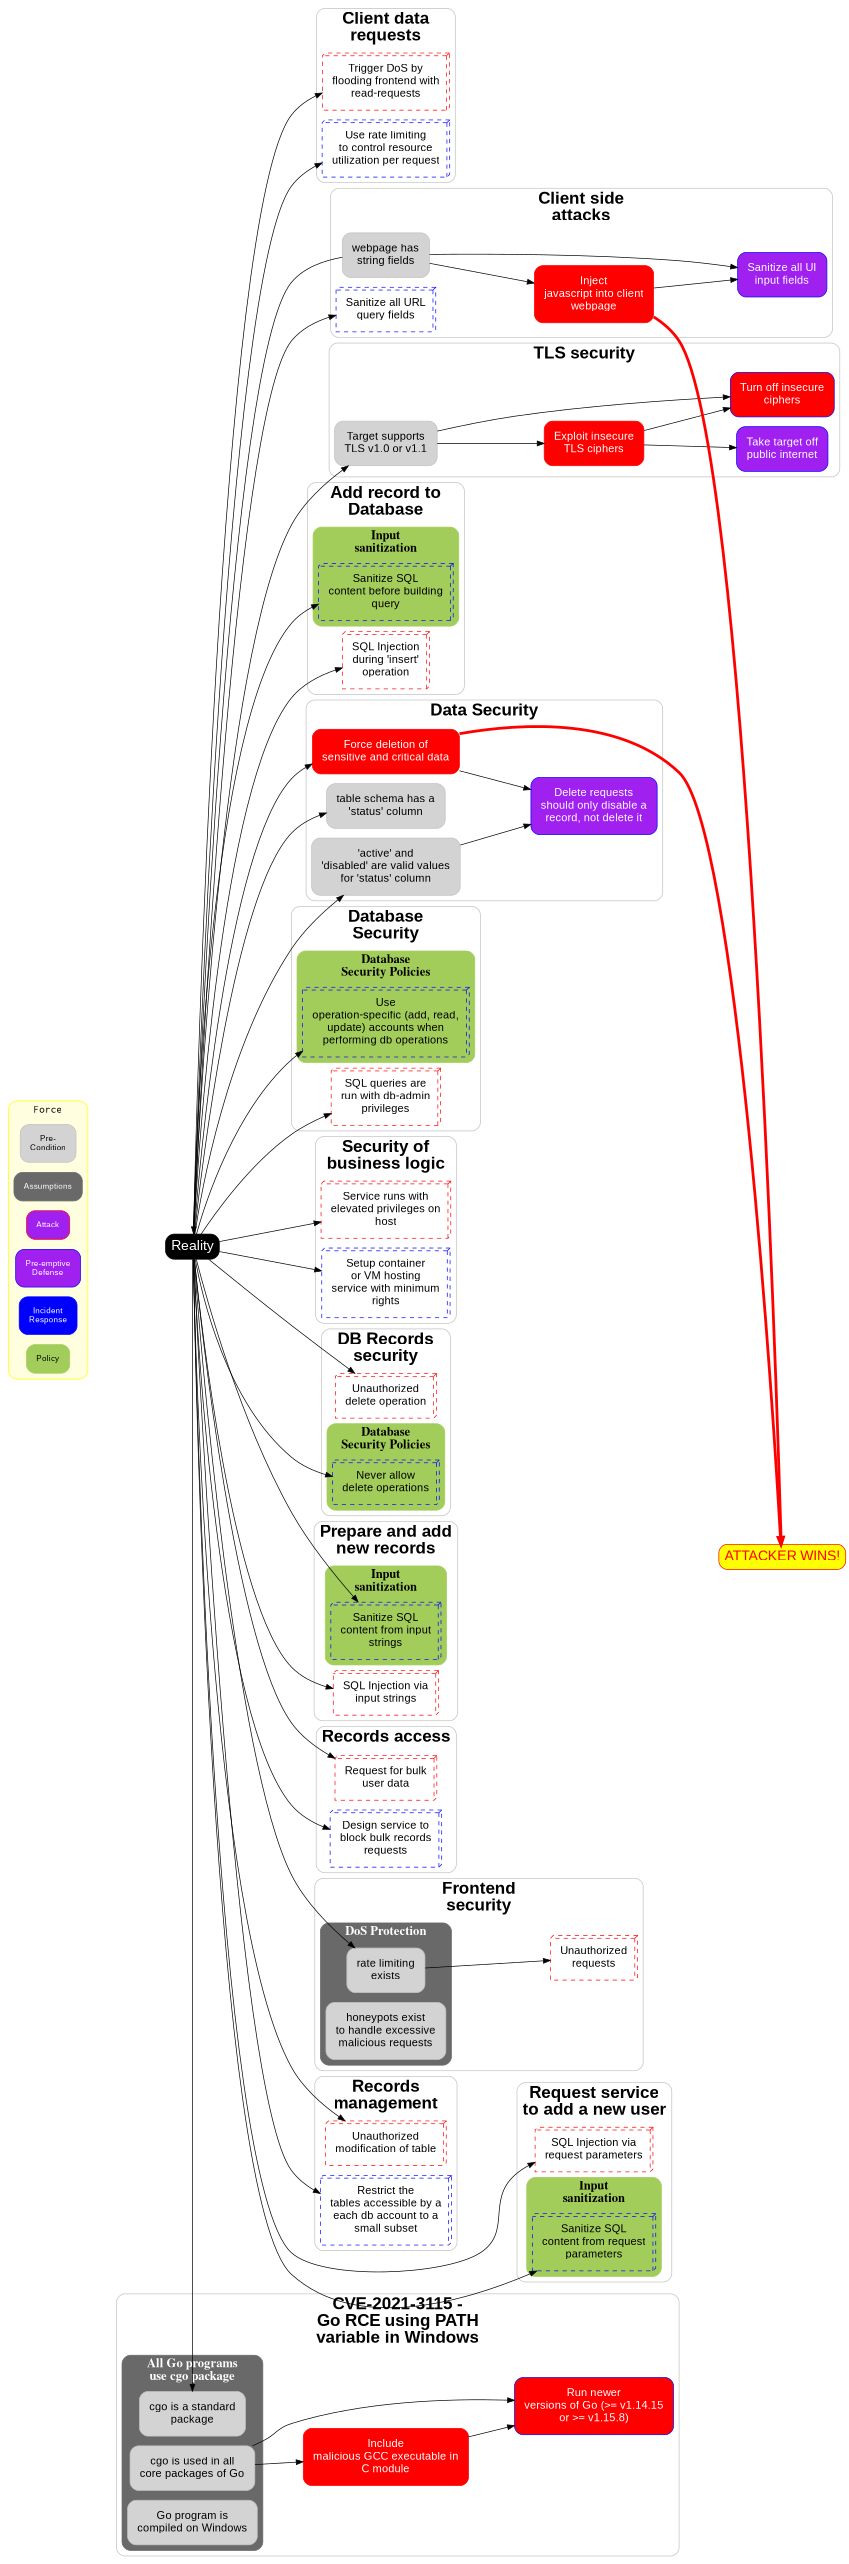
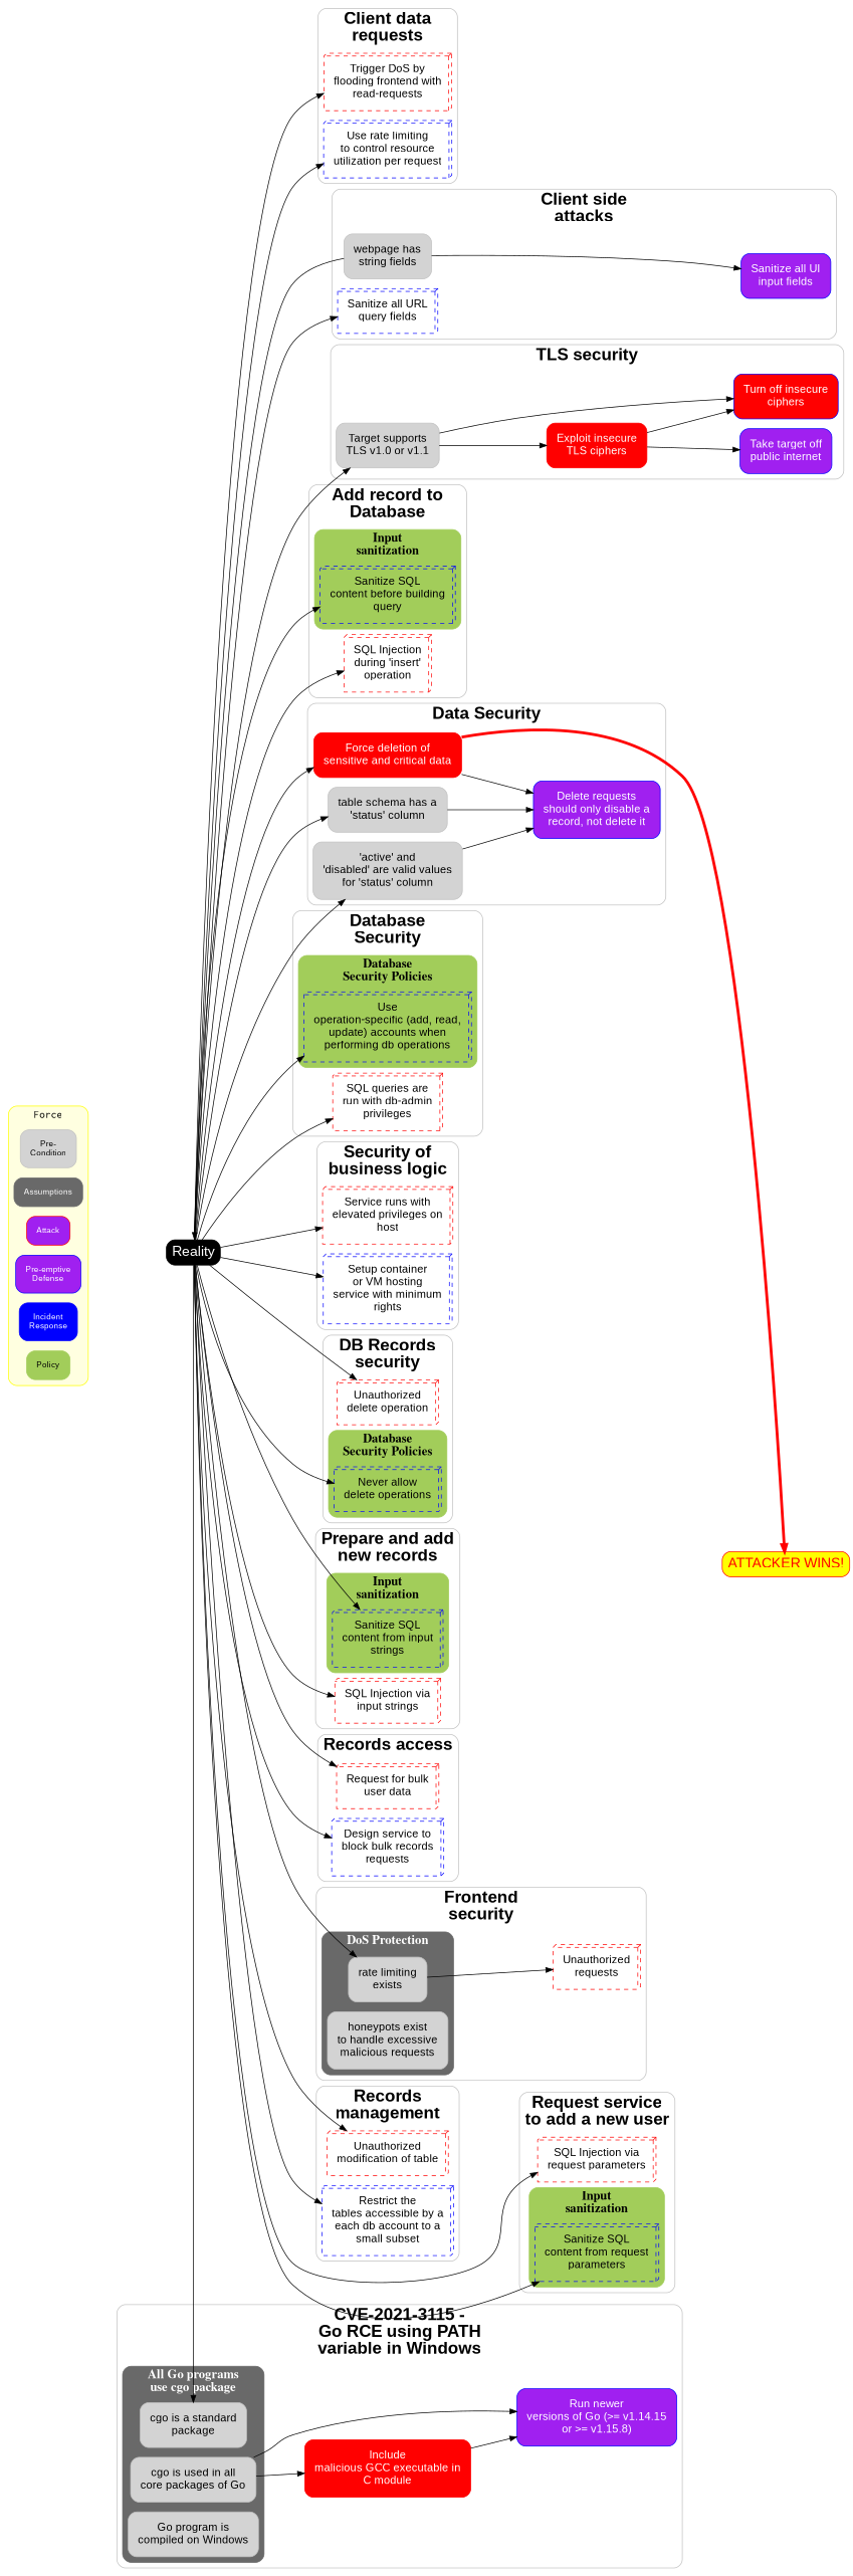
  digraph {
    compound=true
    nodesep=0.2
    rankdir=LR
    ranksep=0.9
    splines=true
    style="filled, rounded"
    node [color=blue fillcolor=transparent fontcolor=black fontname=Arial fontsize=16 margin=0.2 shape=box style="filled, rounded"]
    n1 [label="Use\noperation-specific (add, read,\nupdate) accounts when\nperforming db operations" shape=box3d style="filled, dashed"]
    n2 [color=red label="SQL queries are\nrun with db-admin\nprivileges" shape=box3d style="filled, dashed"]
    n3 [color=gray fillcolor=lightgray label="Target supports\nTLS v1.0 or v1.1"]
    n4 [color=red fillcolor=red fontcolor=white label="Exploit insecure\nTLS ciphers"]
    n5 [fillcolor=purple fontcolor=white label="Take target off\npublic internet"]
    n6 [fillcolor=red fontcolor=white label="Turn off insecure\nciphers"]
    n7 [label="Sanitize SQL\ncontent from request\nparameters" shape=box3d style="filled, dashed"]
    n8 [color=red label="SQL Injection via\nrequest parameters" shape=box3d style="filled, dashed"]
    n9 [color=red label="Service runs with\nelevated privileges on\nhost" shape=box3d style="filled, dashed"]
    n10 [label="Setup container\nor VM hosting\nservice with minimum\nrights" shape=box3d style="filled, dashed"]
    n11 [label="Never allow\ndelete operations" shape=box3d style="filled, dashed"]
    n12 [color=red label="Unauthorized\ndelete operation" shape=box3d style="filled, dashed"]
    n13 [label="Sanitize SQL\ncontent from input\nstrings" shape=box3d style="filled, dashed"]
    n14 [color=red label="SQL Injection via\ninput strings" shape=box3d style="filled, dashed"]
    n15 [color=gray fillcolor=lightgray label="webpage has\nstring fields"]
-   n16 [color=red fillcolor=red fontcolor=white label="Inject\njavascript into client\nwebpage"]
    n17 [fillcolor=purple fontcolor=white label="Sanitize all UI\ninput fields"]
    n18 [label="Sanitize all URL\nquery fields" shape=box3d style="filled, dashed"]
    n19 [color=red label="Request for bulk\nuser data" shape=box3d style="filled, dashed"]
    n20 [label="Design service to\nblock bulk records\nrequests" shape=box3d style="filled, dashed"]
    n21 [color=gray fillcolor=lightgray label="rate limiting\nexists"]
    n22 [color=gray fillcolor=lightgray label="honeypots exist\nto handle excessive\nmalicious requests"]
    n23 [color=red label="Unauthorized\nrequests" shape=box3d style="filled, dashed"]
    n24 [color=red label="Unauthorized\nmodification of table" shape=box3d style="filled, dashed"]
    n25 [label="Restrict the\ntables accessible by a\neach db account to a\nsmall subset" shape=box3d style="filled, dashed"]
    n26 [color=gray fillcolor=lightgray label="cgo is a standard\npackage"]
    n27 [color=gray fillcolor=lightgray label="cgo is used in all\ncore packages of Go"]
    n28 [color=gray fillcolor=lightgray label="Go program is\ncompiled on Windows"]
    n29 [color=red fillcolor=red fontcolor=white label="Include\nmalicious GCC executable in\nC module"]
-   n30 [fillcolor=red fontcolor=white label="Run newer\nversions of Go (>= v1.14.15\nor >= v1.15.8)"]
+   n30 [fillcolor=purple fontcolor=white label="Run newer\nversions of Go (>= v1.14.15\nor >= v1.15.8)"]
    n31 [color=gray fillcolor=lightgray label="table schema has a\n'status' column"]
    n32 [color=gray fillcolor=lightgray label="'active' and\n'disabled' are valid values\nfor 'status' column"]
    n33 [color=red fillcolor=red fontcolor=white label="Force deletion of\nsensitive and critical data"]
    n34 [fillcolor=purple fontcolor=white label="Delete requests\nshould only disable a\nrecord, not delete it"]
    n35 [color=red label="Trigger DoS by\nflooding frontend with\nread-requests" shape=box3d style="filled, dashed"]
    n36 [label="Use rate limiting\nto control resource\nutilization per request" shape=box3d style="filled, dashed"]
    n37 [label="Sanitize SQL\ncontent before building\nquery" shape=box3d style="filled, dashed"]
    n38 [color=red label="SQL Injection\nduring 'insert'\noperation" shape=box3d style="filled, dashed"]
    n39 [color=gray fillcolor=lightgray fontsize=12 label="Pre-\nCondition"]
    n40 [color=dimgray fillcolor=dimgray fontcolor=white fontsize=12 label=Assumptions]
    n41 [color=red fillcolor=purple fontcolor=white fontsize=12 label=Attack]
    n42 [fillcolor=purple fontcolor=white fontsize=12 label="Pre-emptive\nDefense"]
    n43 [fillcolor=blue fontcolor=white fontsize=12 label="Incident\nResponse"]
    n44 [color=darkolivegreen3 fillcolor=darkolivegreen3 fontsize=12 label=Policy]
    n45 [color=red fillcolor=yellow fontcolor=red fontsize=20 label="ATTACKER WINS!" margin=""]
    n46 [color=black fillcolor=black fontcolor=white fontsize=20 label=Reality margin=""]
    subgraph cluster_1 {
      color=gray
      fillcolor=transparent
      fontcolor=black
      fontname=Arial
      fontsize=24
      label=<<B>Database<br></br>Security</B>>
      n2
      subgraph sub_2 {
        color=gray
        fillcolor=transparent
        fontcolor=black
        fontname=Arial
        fontsize=24
        label=<<B>Database<br></br>Security</B>>
        rank=same
      }
      subgraph cluster_3 {
        color=darkolivegreen3
        fillcolor=darkolivegreen3
        fontcolor=black
        fontname=Times
        fontsize=18
        label=<<B>Database<br></br>Security Policies</B>>
        n1
        subgraph sub_4 {
          color=darkolivegreen3
          fillcolor=darkolivegreen3
          fontcolor=black
          fontname=Times
          fontsize=18
          label=<<B>Database<br></br>Security Policies</B>>
          rank=same
        }
      }
    }
    subgraph cluster_5 {
      color=gray
      fillcolor=transparent
      fontcolor=black
      fontname=Arial
      fontsize=24
      label=<<B>TLS security</B>>
      n4
      n5
      n6
      subgraph sub_6 {
        color=gray
        fillcolor=transparent
        fontcolor=black
        fontname=Arial
        fontsize=24
        label=<<B>TLS security</B>>
        rank=same
        n3
      }
    }
    subgraph cluster_7 {
      color=gray
      fillcolor=transparent
      fontcolor=black
      fontname=Arial
      fontsize=24
      label=<<B>Request service<br></br>to add a new user</B>>
      n8
      subgraph sub_8 {
        color=gray
        fillcolor=transparent
        fontcolor=black
        fontname=Arial
        fontsize=24
        label=<<B>Request service<br></br>to add a new user</B>>
        rank=same
      }
      subgraph cluster_9 {
        color=darkolivegreen3
        fillcolor=darkolivegreen3
        fontcolor=black
        fontname=Times
        fontsize=18
        label=<<B>Input<br></br>sanitization</B>>
        n7
        subgraph sub_10 {
          color=darkolivegreen3
          fillcolor=darkolivegreen3
          fontcolor=black
          fontname=Times
          fontsize=18
          label=<<B>Input<br></br>sanitization</B>>
          rank=same
        }
      }
    }
    subgraph cluster_11 {
      color=gray
      fillcolor=transparent
      fontcolor=black
      fontname=Arial
      fontsize=24
      label=<<B>Security of<br></br>business logic</B>>
      n9
      n10
      subgraph sub_12 {
        color=gray
        fillcolor=transparent
        fontcolor=black
        fontname=Arial
        fontsize=24
        label=<<B>Security of<br></br>business logic</B>>
        rank=same
      }
    }
    subgraph cluster_13 {
      color=gray
      fillcolor=transparent
      fontcolor=black
      fontname=Arial
      fontsize=24
      label=<<B>DB Records<br></br>security</B>>
      n12
      subgraph sub_14 {
        color=gray
        fillcolor=transparent
        fontcolor=black
        fontname=Arial
        fontsize=24
        label=<<B>DB Records<br></br>security</B>>
        rank=same
      }
      subgraph cluster_15 {
        color=darkolivegreen3
        fillcolor=darkolivegreen3
        fontcolor=black
        fontname=Times
        fontsize=18
        label=<<B>Database<br></br>Security Policies</B>>
        n11
        subgraph sub_16 {
          color=darkolivegreen3
          fillcolor=darkolivegreen3
          fontcolor=black
          fontname=Times
          fontsize=18
          label=<<B>Database<br></br>Security Policies</B>>
          rank=same
        }
      }
    }
    subgraph cluster_17 {
      color=gray
      fillcolor=transparent
      fontcolor=black
      fontname=Arial
      fontsize=24
      label=<<B>Prepare and add<br></br>new records</B>>
      n14
      subgraph sub_18 {
        color=gray
        fillcolor=transparent
        fontcolor=black
        fontname=Arial
        fontsize=24
        label=<<B>Prepare and add<br></br>new records</B>>
        rank=same
      }
      subgraph cluster_19 {
        color=darkolivegreen3
        fillcolor=darkolivegreen3
        fontcolor=black
        fontname=Times
        fontsize=18
        label=<<B>Input<br></br>sanitization</B>>
        n13
        subgraph sub_20 {
          color=darkolivegreen3
          fillcolor=darkolivegreen3
          fontcolor=black
          fontname=Times
          fontsize=18
          label=<<B>Input<br></br>sanitization</B>>
          rank=same
        }
      }
    }
    subgraph cluster_21 {
      color=gray
      fillcolor=transparent
      fontcolor=black
      fontname=Arial
      fontsize=24
      label=<<B>Client side<br></br>attacks</B>>
-     n16
      n17
      n18
      subgraph sub_22 {
        color=gray
        fillcolor=transparent
        fontcolor=black
        fontname=Arial
        fontsize=24
        label=<<B>Client side<br></br>attacks</B>>
        rank=same
        n15
      }
    }
    subgraph cluster_23 {
      color=gray
      fillcolor=transparent
      fontcolor=black
      fontname=Arial
      fontsize=24
      label=<<B>Records access</B>>
      n19
      n20
      subgraph sub_24 {
        color=gray
        fillcolor=transparent
        fontcolor=black
        fontname=Arial
        fontsize=24
        label=<<B>Records access</B>>
        rank=same
      }
    }
    subgraph cluster_25 {
      color=gray
      fillcolor=transparent
      fontcolor=black
      fontname=Arial
      fontsize=24
      label=<<B>Frontend<br></br>security</B>>
      n23
      subgraph sub_26 {
        color=gray
        fillcolor=transparent
        fontcolor=black
        fontname=Arial
        fontsize=24
        label=<<B>Frontend<br></br>security</B>>
        rank=same
      }
      subgraph cluster_27 {
        color=dimgray
        fillcolor=dimgray
        fontcolor=white
        fontname=Times
        fontsize=18
        label=<<B>DoS Protection</B>>
        subgraph sub_28 {
          color=dimgray
          fillcolor=dimgray
          fontcolor=white
          fontname=Times
          fontsize=18
          label=<<B>DoS Protection</B>>
          rank=same
          n21
          n22
        }
      }
    }
    subgraph cluster_29 {
      color=gray
      fillcolor=transparent
      fontcolor=black
      fontname=Arial
      fontsize=24
      label=<<B>Records<br></br>management</B>>
      n24
      n25
      subgraph sub_30 {
        color=gray
        fillcolor=transparent
        fontcolor=black
        fontname=Arial
        fontsize=24
        label=<<B>Records<br></br>management</B>>
        rank=same
      }
    }
    subgraph cluster_31 {
      color=gray
      fillcolor=transparent
      fontcolor=black
      fontname=Arial
      fontsize=24
      label=<<B>CVE-2021-3115 -<br></br>Go RCE using PATH<br></br>variable in Windows</B>>
      n29
      n30
      subgraph sub_32 {
        color=gray
        fillcolor=transparent
        fontcolor=black
        fontname=Arial
        fontsize=24
        label=<<B>CVE-2021-3115 -<br></br>Go RCE using PATH<br></br>variable in Windows</B>>
        rank=same
      }
      subgraph cluster_33 {
        color=dimgray
        fillcolor=dimgray
        fontcolor=white
        fontname=Times
        fontsize=18
        label=<<B>All Go programs<br></br>use cgo package</B>>
        subgraph sub_34 {
          color=dimgray
          fillcolor=dimgray
          fontcolor=white
          fontname=Times
          fontsize=18
          label=<<B>All Go programs<br></br>use cgo package</B>>
          rank=same
          n26
          n27
          n28
        }
      }
    }
    subgraph cluster_35 {
      color=gray
      fillcolor=transparent
      fontcolor=black
      fontname=Arial
      fontsize=24
      label=<<B>Data Security</B>>
      n33
      n34
      subgraph sub_36 {
        color=gray
        fillcolor=transparent
        fontcolor=black
        fontname=Arial
        fontsize=24
        label=<<B>Data Security</B>>
        rank=same
        n31
        n32
      }
    }
    subgraph cluster_37 {
      color=gray
      fillcolor=transparent
      fontcolor=black
      fontname=Arial
      fontsize=24
      label=<<B>Client data<br></br>requests</B>>
      n35
      n36
      subgraph sub_38 {
        color=gray
        fillcolor=transparent
        fontcolor=black
        fontname=Arial
        fontsize=24
        label=<<B>Client data<br></br>requests</B>>
        rank=same
      }
    }
    subgraph cluster_39 {
      color=gray
      fillcolor=transparent
      fontcolor=black
      fontname=Arial
      fontsize=24
      label=<<B>Add record to<br></br>Database</B>>
      n38
      subgraph sub_40 {
        color=gray
        fillcolor=transparent
        fontcolor=black
        fontname=Arial
        fontsize=24
        label=<<B>Add record to<br></br>Database</B>>
        rank=same
      }
      subgraph cluster_41 {
        color=darkolivegreen3
        fillcolor=darkolivegreen3
        fontcolor=black
        fontname=Times
        fontsize=18
        label=<<B>Input<br></br>sanitization</B>>
        n37
        subgraph sub_42 {
          color=darkolivegreen3
          fillcolor=darkolivegreen3
          fontcolor=black
          fontname=Times
          fontsize=18
          label=<<B>Input<br></br>sanitization</B>>
          rank=same
        }
      }
    }
    subgraph cluster_43 {
      color=yellow
      fillcolor=lightyellow
      fontname=Courier
      fontsize=16
      label=Force
      nodesep=0.1
      ranksep=0.2
      n39
      n40
      n41
      n42
      n43
      n44
    }
    n1 -> n45 [style=invis]
    n2 -> n45 [style=invis]
    n3 -> n4
    n3 -> n6
    n4 -> n5
    n4 -> n6
    n7 -> n45 [style=invis]
    n8 -> n45 [style=invis]
    n11 -> n45 [style=invis]
    n12 -> n45 [style=invis]
    n13 -> n45 [style=invis]
    n14 -> n45 [style=invis]
-   n15 -> n16
    n15 -> n17
    n15 -> n46
-   n16 -> n17
-   n16 -> n45 [color=red penwidth=4]
    n21 -> n23
    n23 -> n45 [style=invis]
    n26 -> n45 [style=invis]
    n27 -> n29
    n27 -> n30
    n29 -> n30
    n30 -> n45 [style=invis]
    n30 -> n45 [style=invis]
+   n31 -> n34
    n32 -> n34
    n33 -> n34
    n33 -> n45 [color=red penwidth=4]
    n37 -> n45 [style=invis]
    n38 -> n45 [style=invis]
    n39 -> n46 [style=invis]
    n40 -> n46 [style=invis]
    n41 -> n46 [style=invis]
    n42 -> n46 [style=invis]
    n43 -> n46 [style=invis]
    n44 -> n46 [style=invis]
    n46 -> n1
    n46 -> n2
    n46 -> n3
    n46 -> n7
    n46 -> n8
    n46 -> n9
    n46 -> n10
    n46 -> n11
    n46 -> n12
    n46 -> n13
    n46 -> n14
    n46 -> n18
    n46 -> n19
    n46 -> n20
    n46 -> n21
    n46 -> n24
    n46 -> n25
    n46 -> n26
    n46 -> n31
    n46 -> n32
    n46 -> n33
    n46 -> n35
    n46 -> n36
    n46 -> n37
    n46 -> n38
  }
